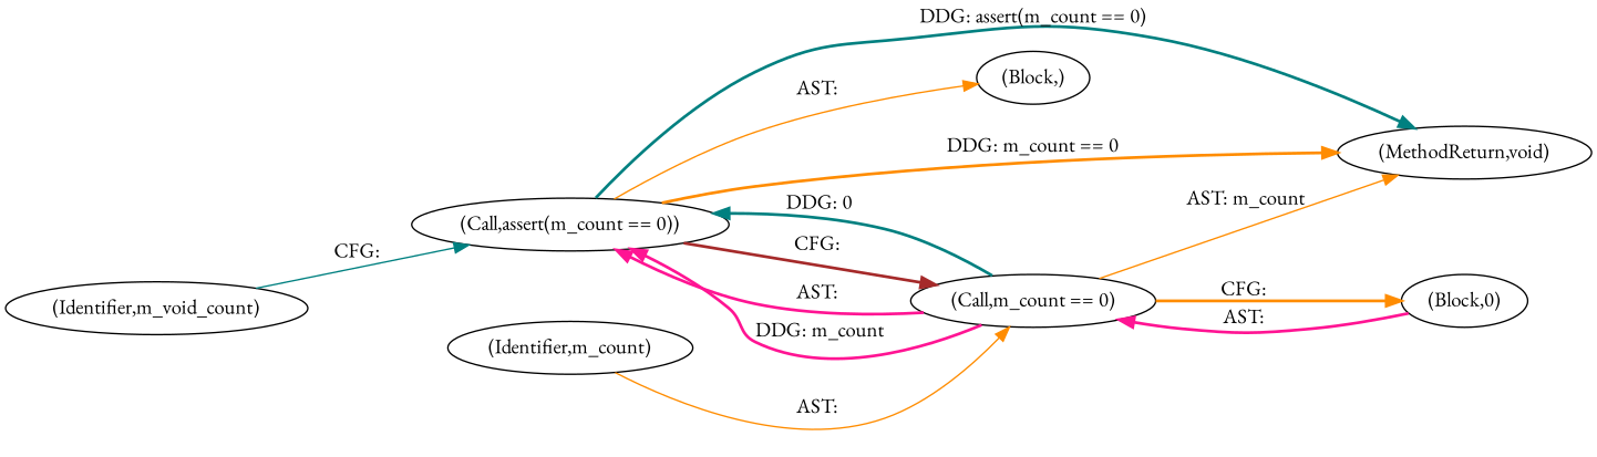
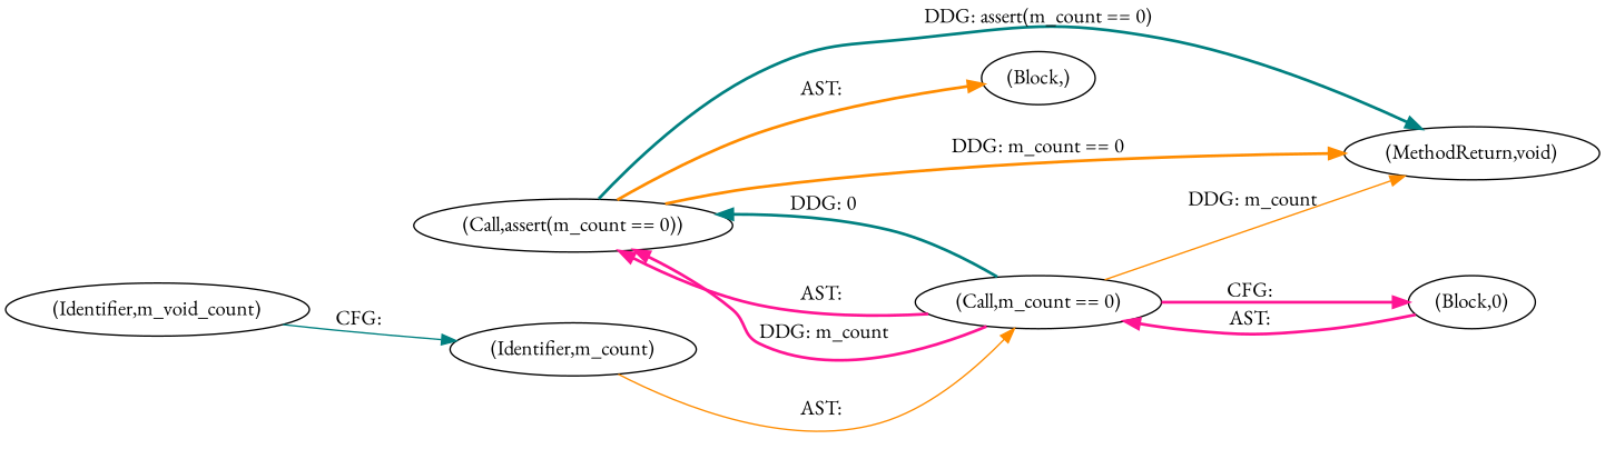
  digraph {
    fontname="EB Garamond"
    rankdir=LR
    node [fontname="EB Garamond"]
    edge [color=darkorange fontname="EB Garamond" style=bold]
    n1 [label="(Call,assert(m_count == 0))"]
    n2 [label="(Call,m_count == 0)"]
    n3 [label="(Block,)"]
    n4 [label="(MethodReturn,void)"]
    n5 [label="(Block,0)"]
    n6 [label="(Identifier,m_count)"]
    n7 [label="(Identifier,m_void_count)"]
-   n1 -> n2 [color=brown label="CFG: "]
-   n1 -> n3 [label="AST: " style=solid]
+   n1 -> n3 [label="AST: "]
    n1 -> n4 [color=teal label="DDG: assert(m_count == 0)"]
    n1 -> n4 [label="DDG: m_count == 0"]
    n2 -> n1 [color=deeppink label="AST: "]
    n2 -> n1 [color=deeppink label="DDG: m_count"]
    n2 -> n1 [color=teal label="DDG: 0"]
-   n2 -> n4 [label="AST: m_count" style=solid]
-   n2 -> n5 [label="CFG: "]
+   n2 -> n4 [label="DDG: m_count" style=solid]
+   n2 -> n5 [color=deeppink label="CFG: "]
    n5 -> n2 [color=deeppink label="AST: "]
    n6 -> n2 [label="AST: " style=solid]
-   n7 -> n1 [color=teal label="CFG: " style=solid]
+   n7 -> n6 [color=teal label="CFG: " style=solid]
  }
